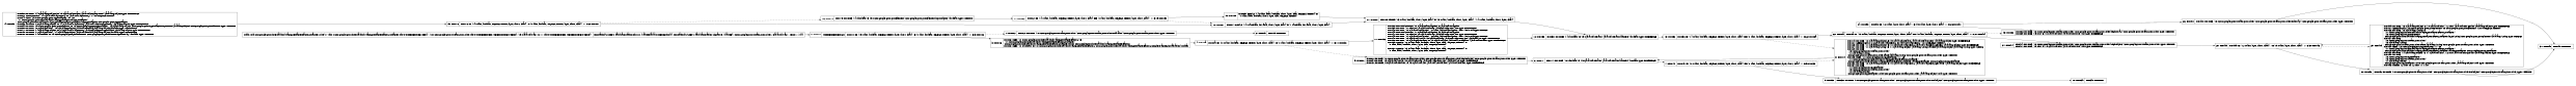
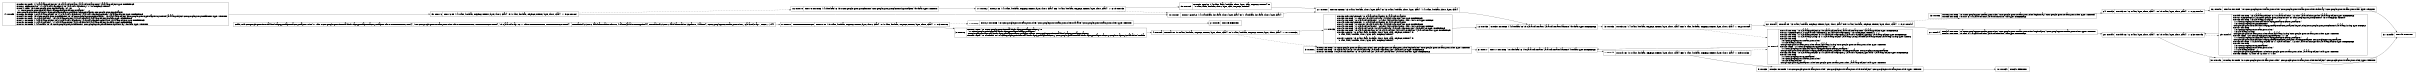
  digraph {
    rankdir=LR
    node [shape=record]
    n1 [label="{0\:\ 0x0000|MTH_ENTER_BLOCK\l|0x0000: IF  (r9 I:?[int, boolean, OBJECT, ARRAY, byte, short, char]) != (0 ?[int, boolean, OBJECT, ARRAY, byte, short, char])  \-\> B:3:0x0006 \l}"]
    n2 [label="{1\:\ 0x0002|0x0002: INVOKE  (r8 I:com.google.gson.stream.JsonWriter) com.google.gson.stream.JsonWriter.nullValue():com.google.gson.stream.JsonWriter type: VIRTUAL \l}"]
    n3 [label="{3\:\ 0x0006|0x0006: IGET  (r0 I:com.google.gson.internal.bind.MapTypeAdapterFactory) = \l  (r7 I:com.google.gson.internal.bind.MapTypeAdapterFactory$Adapter)\l com.google.gson.internal.bind.MapTypeAdapterFactory.Adapter.this$0 com.google.gson.internal.bind.MapTypeAdapterFactory \l0x0008: IGET  (r0 I:boolean) = (r0 I:com.google.gson.internal.bind.MapTypeAdapterFactory) com.google.gson.internal.bind.MapTypeAdapterFactory.complexMapKeySerialization boolean \l}"]
    n4 [label="{2\:\ 0x0005|0x0005: RETURN   \l}"]
    n5 [label="{4\:\ 0x000a|0x000a: IF  (r0 I:?[int, boolean, OBJECT, ARRAY, byte, short, char]) != (0 ?[int, boolean, OBJECT, ARRAY, byte, short, char])  \-\> B:11:0x003c \l}"]
    n6 [label="{5\:\ 0x000c|0x000c: INVOKE  (r8 I:com.google.gson.stream.JsonWriter) com.google.gson.stream.JsonWriter.beginObject():com.google.gson.stream.JsonWriter type: VIRTUAL \l0x000f: INVOKE  (r9 I:java.util.Set) = (r9 I:java.util.Map) java.util.Map.entrySet():java.util.Set type: INTERFACE \l0x0013: INVOKE  (r9 I:java.util.Iterator) = (r9 I:java.util.Set) java.util.Set.iterator():java.util.Iterator type: INTERFACE \l}"]
    n7 [label="{11\:\ 0x003c|0x003c: NEW_INSTANCE  (r0 I:java.util.ArrayList) =  java.util.ArrayList \l0x003e: INVOKE  (r1 I:int) = (r9 I:java.util.Map) java.util.Map.size():int type: INTERFACE \l0x0042: INVOKE  (r0 I:java.util.ArrayList), (r1 I:int) java.util.ArrayList.\<init\>(int):void type: DIRECT \l0x0045: NEW_INSTANCE  (r1 I:java.util.ArrayList) =  java.util.ArrayList \l0x0047: INVOKE  (r2 I:int) = (r9 I:java.util.Map) java.util.Map.size():int type: INTERFACE \l0x004b: INVOKE  (r1 I:java.util.ArrayList), (r2 I:int) java.util.ArrayList.\<init\>(int):void type: DIRECT \l0x004e: INVOKE  (r9 I:java.util.Set) = (r9 I:java.util.Map) java.util.Map.entrySet():java.util.Set type: INTERFACE \l0x0052: INVOKE  (r9 I:java.util.Iterator) = (r9 I:java.util.Set) java.util.Set.iterator():java.util.Iterator type: INTERFACE \l0x0056: CONST  (r2 I:?[int, float, boolean, short, byte, char, OBJECT, ARRAY]) = \l  (0 ?[int, float, boolean, short, byte, char, OBJECT, ARRAY])\l \l0x0057: CONST  (r3 I:?[int, float, boolean, short, byte, char, OBJECT, ARRAY]) = \l  (0 ?[int, float, boolean, short, byte, char, OBJECT, ARRAY])\l \l}"]
    n8 [label="{6\:\ 0x0017|0x0017: INVOKE  (r0 I:boolean) = (r9 I:java.util.Iterator) java.util.Iterator.hasNext():boolean type: INTERFACE \l}"]
    n9 [label="{12\:\ 0x0058|0x0058: INVOKE  (r4 I:boolean) = (r9 I:java.util.Iterator) java.util.Iterator.hasNext():boolean type: INTERFACE \l}"]
    n10 [label="{7\:\ 0x001b|0x001b: IF  (r0 I:?[int, boolean, OBJECT, ARRAY, byte, short, char]) == (0 ?[int, boolean, OBJECT, ARRAY, byte, short, char])  \-\> B:9:0x0038 \l}"]
    n11 [label="{8\:\ 0x001d|0x001d: INVOKE  (r0 I:java.lang.Object) = (r9 I:java.util.Iterator) java.util.Iterator.next():java.lang.Object type: INTERFACE \l0x0021: CHECK_CAST  (r0 I:java.util.Map$Entry) = (java.util.Map$Entry) (r0 I:?[OBJECT, ARRAY]) \l0x0023: INVOKE  (r1 I:java.lang.Object) = (r0 I:java.util.Map$Entry) java.util.Map.Entry.getKey():java.lang.Object type: INTERFACE \l0x0027: INVOKE  (r1 I:java.lang.String) = (r1 I:java.lang.Object) java.lang.String.valueOf(java.lang.Object):java.lang.String type: STATIC \l0x002b: INVOKE  \l  (r8 I:com.google.gson.stream.JsonWriter)\l  (r1 I:java.lang.String)\l com.google.gson.stream.JsonWriter.name(java.lang.String):com.google.gson.stream.JsonWriter type: VIRTUAL \l0x002e: IGET  (r1 I:com.google.gson.TypeAdapter\<V\>) = \l  (r7 I:com.google.gson.internal.bind.MapTypeAdapterFactory$Adapter)\l com.google.gson.internal.bind.MapTypeAdapterFactory.Adapter.valueTypeAdapter com.google.gson.TypeAdapter \l0x0030: INVOKE  (r0 I:java.lang.Object) = (r0 I:java.util.Map$Entry) java.util.Map.Entry.getValue():java.lang.Object type: INTERFACE \l0x0034: INVOKE  \l  (r1 I:com.google.gson.TypeAdapter)\l  (r8 I:com.google.gson.stream.JsonWriter)\l  (r0 I:java.lang.Object)\l com.google.gson.TypeAdapter.write(com.google.gson.stream.JsonWriter, java.lang.Object):void type: VIRTUAL \l}"]
    n12 [label="{9\:\ 0x0038|0x0038: INVOKE  (r8 I:com.google.gson.stream.JsonWriter) com.google.gson.stream.JsonWriter.endObject():com.google.gson.stream.JsonWriter type: VIRTUAL \l}"]
    n13 [label="{10\:\ 0x003b|0x003b: RETURN   \l}"]
    n14 [label="{13\:\ 0x005c|0x005c: IF  (r4 I:?[int, boolean, OBJECT, ARRAY, byte, short, char]) == (0 ?[int, boolean, OBJECT, ARRAY, byte, short, char])  \-\> B:22:0x008a \l}"]
    n15 [label="{22\:\ 0x008a|0x008a: IF  (r3 I:?[int, boolean, OBJECT, ARRAY, byte, short, char]) == (0 ?[int, boolean, OBJECT, ARRAY, byte, short, char])  \-\> B:27:0x00b4 \l}"]
    n16 [label="{14\:\ 0x005e|0x005e: INVOKE  (r4 I:java.lang.Object) = (r9 I:java.util.Iterator) java.util.Iterator.next():java.lang.Object type: INTERFACE \l0x0062: CHECK_CAST  (r4 I:java.util.Map$Entry) = (java.util.Map$Entry) (r4 I:?[OBJECT, ARRAY]) \l0x0064: IGET  (r5 I:com.google.gson.TypeAdapter\<K\>) = \l  (r7 I:com.google.gson.internal.bind.MapTypeAdapterFactory$Adapter)\l com.google.gson.internal.bind.MapTypeAdapterFactory.Adapter.keyTypeAdapter com.google.gson.TypeAdapter \l0x0066: INVOKE  (r6 I:java.lang.Object) = (r4 I:java.util.Map$Entry) java.util.Map.Entry.getKey():java.lang.Object type: INTERFACE \l0x006a: INVOKE  (r5 I:com.google.gson.JsonElement) = (r5 I:com.google.gson.TypeAdapter), (r6 I:java.lang.Object) com.google.gson.TypeAdapter.toJsonTree(java.lang.Object):com.google.gson.JsonElement type: VIRTUAL \l0x006e: INVOKE  (r0 I:java.util.List), (r5 I:java.lang.Object) java.util.List.add(java.lang.Object):boolean type: INTERFACE \l0x0071: INVOKE  (r4 I:java.lang.Object) = (r4 I:java.util.Map$Entry) java.util.Map.Entry.getValue():java.lang.Object type: INTERFACE \l0x0075: INVOKE  (r1 I:java.util.List), (r4 I:java.lang.Object) java.util.List.add(java.lang.Object):boolean type: INTERFACE \l0x0078: INVOKE  (r4 I:boolean) = (r5 I:com.google.gson.JsonElement) com.google.gson.JsonElement.isJsonArray():boolean type: VIRTUAL \l}"]
    n17 [label="{15\:\ 0x007c|0x007c: IF  (r4 I:?[int, boolean, OBJECT, ARRAY, byte, short, char]) != (0 ?[int, boolean, OBJECT, ARRAY, byte, short, char])  \-\> B:20:0x0087 \l}"]
    n18 [label="{23\:\ 0x008c|0x008c: INVOKE  (r8 I:com.google.gson.stream.JsonWriter) com.google.gson.stream.JsonWriter.beginArray():com.google.gson.stream.JsonWriter type: VIRTUAL \l0x008f: INVOKE  (r9 I:int) = (r0 I:java.util.List) java.util.List.size():int type: INTERFACE \l}"]
    n19 [label="{27\:\ 0x00b4|0x00b4: INVOKE  (r8 I:com.google.gson.stream.JsonWriter) com.google.gson.stream.JsonWriter.beginObject():com.google.gson.stream.JsonWriter type: VIRTUAL \l0x00b7: INVOKE  (r9 I:int) = (r0 I:java.util.List) java.util.List.size():int type: INTERFACE \l}"]
    n20 [label="{16\:\ 0x007e|0x007e: INVOKE  (r4 I:boolean) = (r5 I:com.google.gson.JsonElement) com.google.gson.JsonElement.isJsonObject():boolean type: VIRTUAL \l}"]
    n21 [label="{20\:\ 0x0087|0x0087: CONST  (r4 I:?[boolean, int, float, short, byte, char]) = (1 ?[boolean, int, float, short, byte, char]) \l}"]
    n22 [label="{17\:\ 0x0082|0x0082: IF  (r4 I:?[int, boolean, OBJECT, ARRAY, byte, short, char]) == (0 ?[int, boolean, OBJECT, ARRAY, byte, short, char])  \-\> B:19:0x0085 \l}"]
    n23 [label="{21\:\ 0x0088|0x0088: ARITH  (r3 I:?[int, boolean, short, byte, char]) = (r3 I:?[int, boolean, short, byte, char]) \| (r4 I:?[int, boolean, short, byte, char]) \l}"]
    n24 [label="{19\:\ 0x0085|0x0085: CONST  (r4 I:?[int, float, boolean, short, byte, char, OBJECT, ARRAY]) = \l  (0 ?[int, float, boolean, short, byte, char, OBJECT, ARRAY])\l \l}"]
    n25 [label="{24\:\ 0x0093|0x0093: IF  (r2 I:?[int, byte, short, char]) \>= (r9 I:?[int, byte, short, char])  \-\> B:26:0x00b0 \l}"]
    n26 [label="{28\:\ 0x00bb|0x00bb: IF  (r2 I:?[int, byte, short, char]) \>= (r9 I:?[int, byte, short, char])  \-\> B:30:0x00d6 \l}"]
    n27 [label="{26\:\ 0x00b0|0x00b0: INVOKE  (r8 I:com.google.gson.stream.JsonWriter) com.google.gson.stream.JsonWriter.endArray():com.google.gson.stream.JsonWriter type: VIRTUAL \l}"]
    n28 [label="{31\:\ 0x00d9|0x00d9: RETURN   \l}"]
    n29 [label="{29\:\ 0x00bd|0x00bd: INVOKE  (r3 I:java.lang.Object) = (r0 I:java.util.List), (r2 I:int) java.util.List.get(int):java.lang.Object type: INTERFACE \l0x00c1: CHECK_CAST  (r3 I:com.google.gson.JsonElement) = (com.google.gson.JsonElement) (r3 I:?[OBJECT, ARRAY]) \l0x00c3: INVOKE  (r3 I:java.lang.String) = \l  (r7 I:com.google.gson.internal.bind.MapTypeAdapterFactory$Adapter)\l  (r3 I:com.google.gson.JsonElement)\l com.google.gson.internal.bind.MapTypeAdapterFactory.Adapter.keyToString(com.google.gson.JsonElement):java.lang.String type: DIRECT \l0x00c7: INVOKE  \l  (r8 I:com.google.gson.stream.JsonWriter)\l  (r3 I:java.lang.String)\l com.google.gson.stream.JsonWriter.name(java.lang.String):com.google.gson.stream.JsonWriter type: VIRTUAL \l0x00ca: IGET  (r3 I:com.google.gson.TypeAdapter\<V\>) = \l  (r7 I:com.google.gson.internal.bind.MapTypeAdapterFactory$Adapter)\l com.google.gson.internal.bind.MapTypeAdapterFactory.Adapter.valueTypeAdapter com.google.gson.TypeAdapter \l0x00cc: INVOKE  (r4 I:java.lang.Object) = (r1 I:java.util.List), (r2 I:int) java.util.List.get(int):java.lang.Object type: INTERFACE \l0x00d0: INVOKE  \l  (r3 I:com.google.gson.TypeAdapter)\l  (r8 I:com.google.gson.stream.JsonWriter)\l  (r4 I:java.lang.Object)\l com.google.gson.TypeAdapter.write(com.google.gson.stream.JsonWriter, java.lang.Object):void type: VIRTUAL \l0x00d3: ARITH  (r2 I:int) = (r2 I:int) + (1 int) \l}"]
    n30 [label="{30\:\ 0x00d6|0x00d6: INVOKE  (r8 I:com.google.gson.stream.JsonWriter) com.google.gson.stream.JsonWriter.endObject():com.google.gson.stream.JsonWriter type: VIRTUAL \l}"]
    n31 [label="{public void com.google.gson.internal.bind.MapTypeAdapterFactory.Adapter.write((r7 'this' I:com.google.gson.internal.bind.MapTypeAdapterFactory$Adapter A[IMMUTABLE_TYPE, THIS]), (r8 I:com.google.gson.stream.JsonWriter A[IMMUTABLE_TYPE, METHOD_ARGUMENT]), (r9 I:java.util.Map\<K, V\> A[IMMUTABLE_TYPE, METHOD_ARGUMENT]))  | Annotation[SYSTEM, dalvik.annotation.Throws, \{value=[java.io.IOException]\}], Annotation[SYSTEM, dalvik.annotation.Signature, \{value=[(, Lcom\/google\/gson\/stream\/JsonWriter;, Ljava\/util\/Map\<, TK;TV;\>;)V]\}]\l}"]
    n1 -> n2 [style=dashed]
    n1 -> n3
    n2 -> n4
    n3 -> n5
    n5 -> n6 [style=dashed]
    n5 -> n7
    n6 -> n8
    n7 -> n9
    n8 -> n10
    n9 -> n14
    n10 -> n11 [style=dashed]
    n10 -> n12
    n11 -> n8
    n12 -> n13
    n14 -> n11 [style=dashed]
    n14 -> n15
    n15 -> n18 [style=dashed]
    n15 -> n19
    n16 -> n17
    n17 -> n20 [style=dashed]
    n17 -> n21
-   n25 -> n18
+   n18 -> n25
    n19 -> n26
    n20 -> n22
    n21 -> n23
    n22 -> n21 [style=dashed]
    n22 -> n24
    n23 -> n9
    n24 -> n23
    n25 -> n27
    n26 -> n29 [style=dashed]
    n26 -> n30
    n27 -> n28
    n29 -> n26
    n30 -> n28
    n31 -> n1
  }
